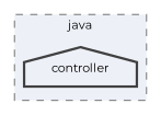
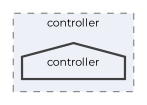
  digraph {
    compound=true
    rankdir=LR
    fontname=Montserrat
    n1 [color=grey25 fillcolor="#edf0f7" fontname=Montserrat fontsize=10 label=controller shape=house style="filled,bold,"]
    subgraph cluster_1 {
      bgcolor="#edf0f7"
      fontsize=10
-     label=java
+     label=controller
      pencolor=grey50
      style="filled,dashed,"
      n1
    }
  }
